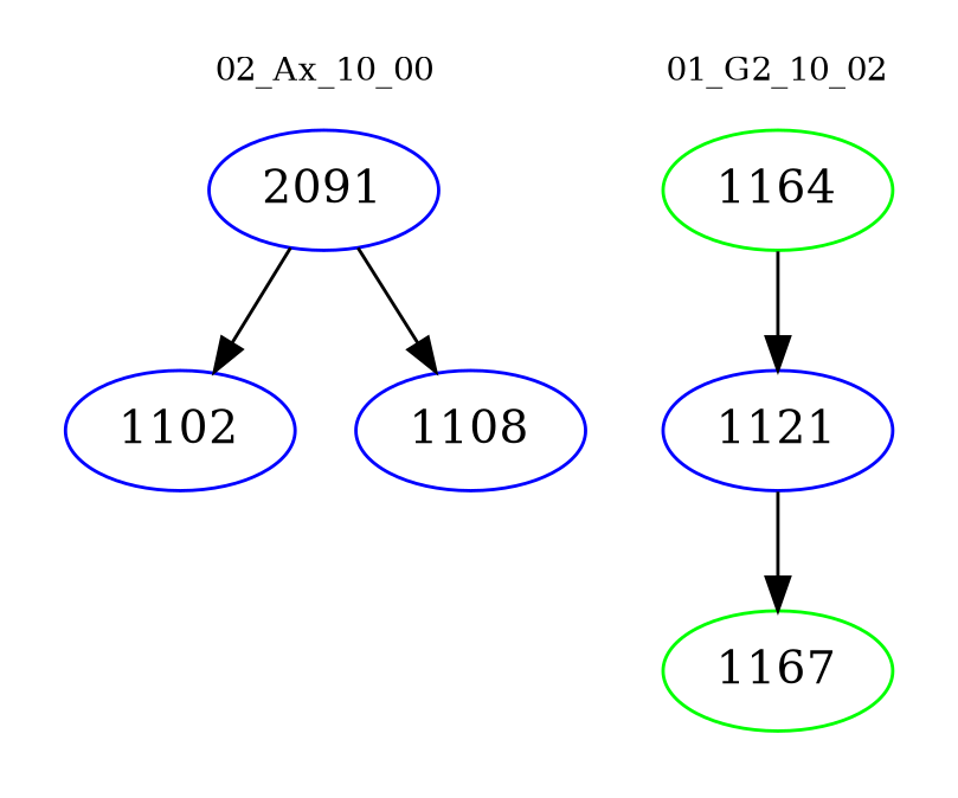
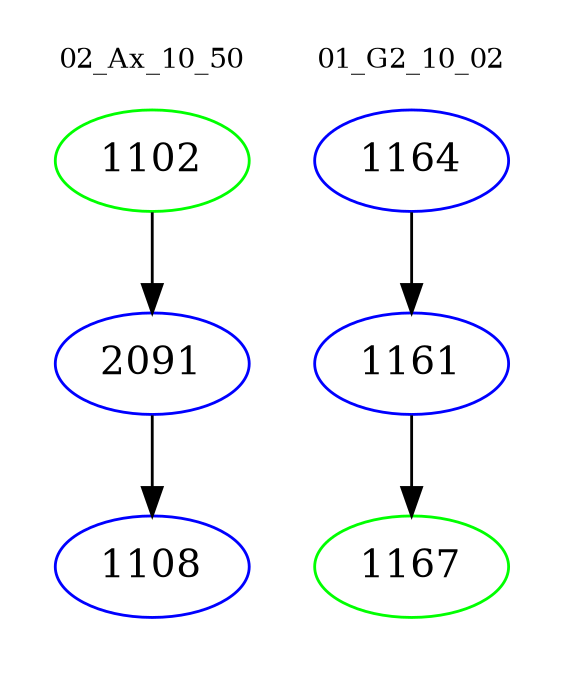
  digraph {
    node [color=green]
    edge [color=black]
-   n1 [color=blue label=1102]
+   n1 [label=1102]
    n2 [color=blue label=2091]
    n3 [color=blue label=1108]
-   n4 [label=1164]
-   n5 [color=blue label=1121]
+   n4 [color=blue label=1164]
+   n5 [color=blue label=1161]
    n6 [label=1167]
    subgraph cluster_1 {
      color=white
      fontsize=10
-     label="02_Ax_10_00"
+     label="02_Ax_10_50"
      n1
      n2
      n3
    }
    subgraph cluster_2 {
      color=white
      fontsize=10
      label="01_G2_10_02"
      n4
      n5
      n6
    }
-   n2 -> n1
+   n1 -> n2
    n2 -> n3
    n4 -> n5
    n5 -> n6
  }
